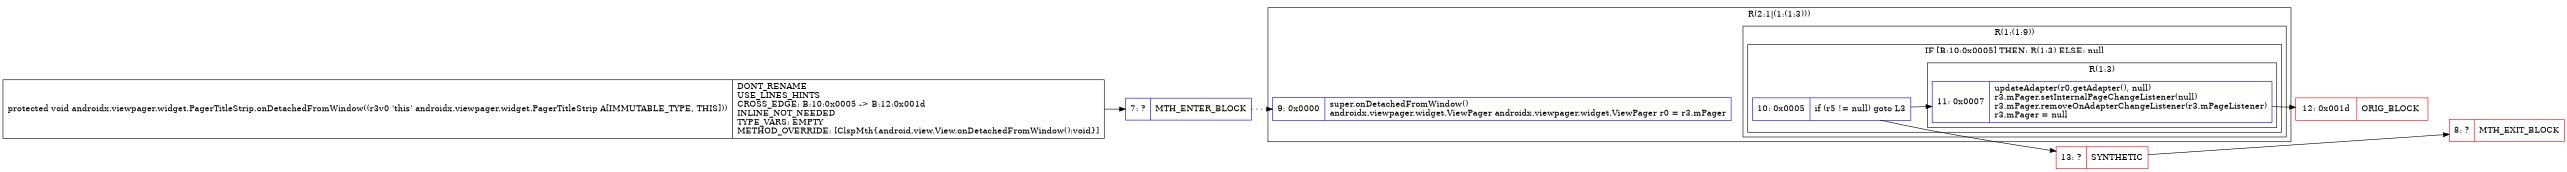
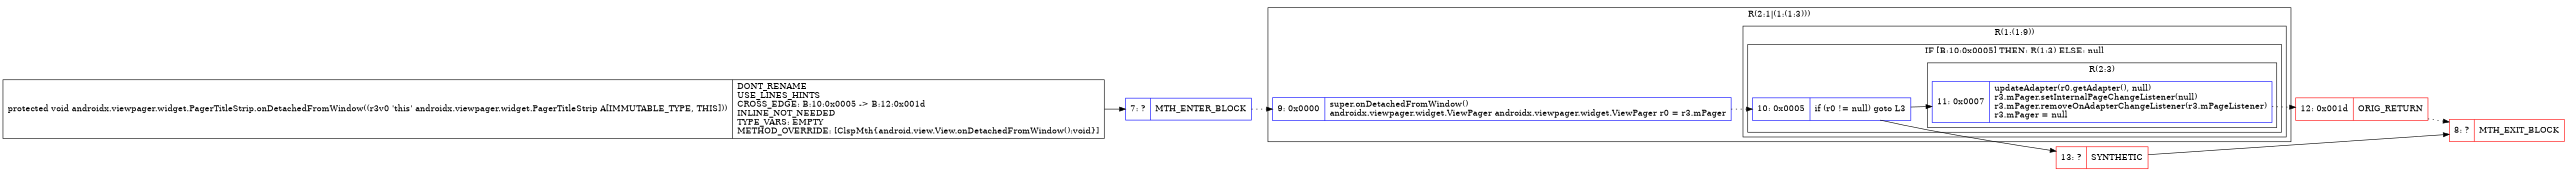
  digraph {
    rankdir=LR
    node [color=blue shape=record]
    edge [style=dotted]
    n1 [label="{11\:\ 0x0007|updateAdapter(r0.getAdapter(), null)\lr3.mPager.setInternalPageChangeListener(null)\lr3.mPager.removeOnAdapterChangeListener(r3.mPageListener)\lr3.mPager = null\l}"]
-   n2 [label="{10\:\ 0x0005|if (r5 != null) goto L3\l}"]
+   n2 [label="{10\:\ 0x0005|if (r0 != null) goto L3\l}"]
    n3 [label="{9\:\ 0x0000|super.onDetachedFromWindow()\landroidx.viewpager.widget.ViewPager androidx.viewpager.widget.ViewPager r0 = r3.mPager\l}"]
-   n4 [color=red label="{12\:\ 0x001d|ORIG_BLOCK\l}"]
+   n4 [color=red label="{12\:\ 0x001d|ORIG_RETURN\l}"]
    n5 [color=red label="{13\:\ ?|SYNTHETIC\l}"]
    n6 [color=red label="{8\:\ ?|MTH_EXIT_BLOCK\l}"]
    n7 [label="{7\:\ ?|MTH_ENTER_BLOCK\l}"]
    n8 [label="{protected void androidx.viewpager.widget.PagerTitleStrip.onDetachedFromWindow((r3v0 'this' androidx.viewpager.widget.PagerTitleStrip A[IMMUTABLE_TYPE, THIS]))  | DONT_RENAME\lUSE_LINES_HINTS\lCROSS_EDGE: B:10:0x0005 \-\> B:12:0x001d\lINLINE_NOT_NEEDED\lTYPE_VARS: EMPTY\lMETHOD_OVERRIDE: [ClspMth\{android.view.View.onDetachedFromWindow():void\}]\l}" color=""]
    subgraph cluster_1 {
      label="R(2:1|(1:(1:3)))"
      n3
      subgraph cluster_2 {
        label="R(1:(1:9))"
        subgraph cluster_3 {
          label="IF [B:10:0x0005] THEN: R(1:3) ELSE: null"
          n2
          subgraph cluster_4 {
-           label="R(1:3)"
+           label="R(2:3)"
            n1
          }
        }
      }
    }
-   n1 -> n4 [style=solid]
+   n1 -> n4
    n2 -> n1 [style=solid]
    n2 -> n5 [style=solid]
+   n3 -> n2
+   n4 -> n6
    n5 -> n6 [style=solid]
    n7 -> n3
    n8 -> n7 [style=solid]
  }
